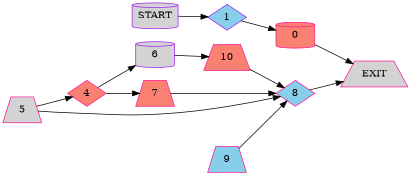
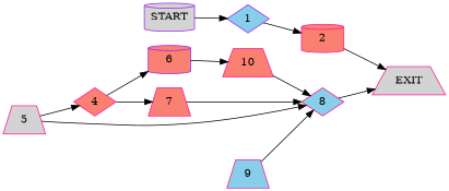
  digraph {
    rankdir=LR
    node [color=deeppink fillcolor=lightgrey shape=trapezium style=filled]
    n1 [color=purple label=START shape=cylinder]
    1 [color=purple fillcolor=skyblue shape=diamond]
-   2 [fillcolor=salmon shape=cylinder label=0]
+   2 [fillcolor=salmon shape=cylinder]
    n4 [label=EXIT]
    4 [fillcolor=salmon shape=diamond]
-   6 [color=purple shape=cylinder]
+   6 [color=purple fillcolor=salmon shape=cylinder]
    7 [fillcolor=salmon]
    5
    8 [fillcolor=skyblue shape=diamond]
    10 [fillcolor=salmon]
    9 [fillcolor=skyblue]
    n1 -> 1
    1 -> 2
    2 -> n4
    4 -> 6
    4 -> 7
    6 -> 10
    7 -> 8
    5 -> 4
    5 -> 8
    8 -> n4
    10 -> 8
    9 -> 8
  }
